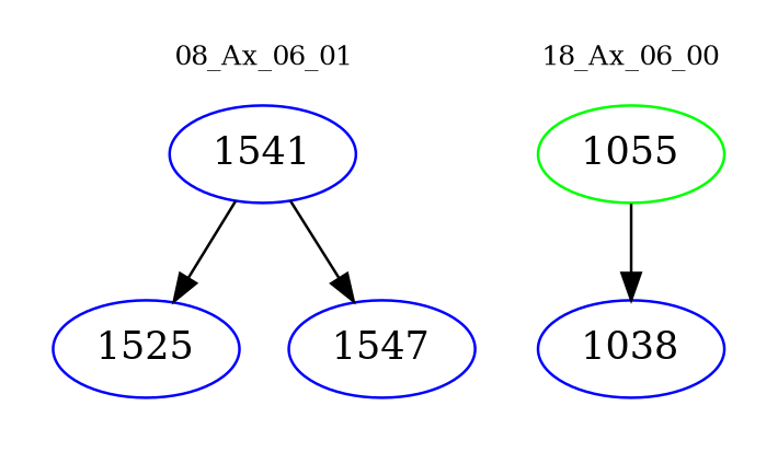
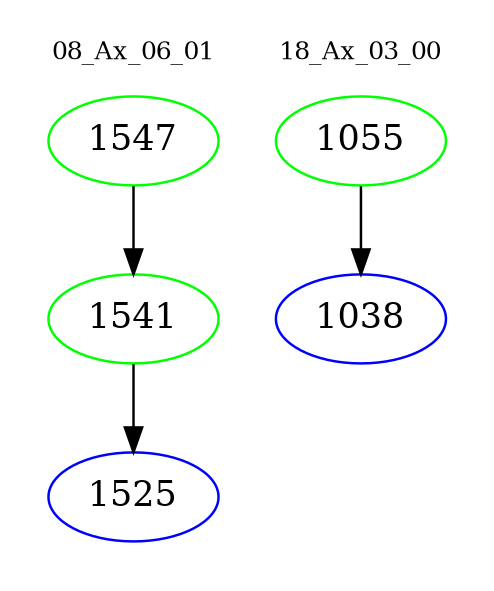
  digraph {
    node [color=green]
    edge [color=black]
-   n1 [color=blue label=1541]
+   n1 [label=1541]
    n2 [color=blue label=1525]
-   n3 [color=blue label=1547]
+   n3 [label=1547]
    n4 [label=1055]
    n5 [color=blue label=1038]
    subgraph cluster_1 {
      color=white
      fontsize=10
      label="08_Ax_06_01"
      n1
      n2
      n3
    }
    subgraph cluster_2 {
      color=white
      fontsize=10
-     label="18_Ax_06_00"
+     label="18_Ax_03_00"
      n4
      n5
    }
    n1 -> n2
-   n1 -> n3
+   n3 -> n1
    n4 -> n5
  }
